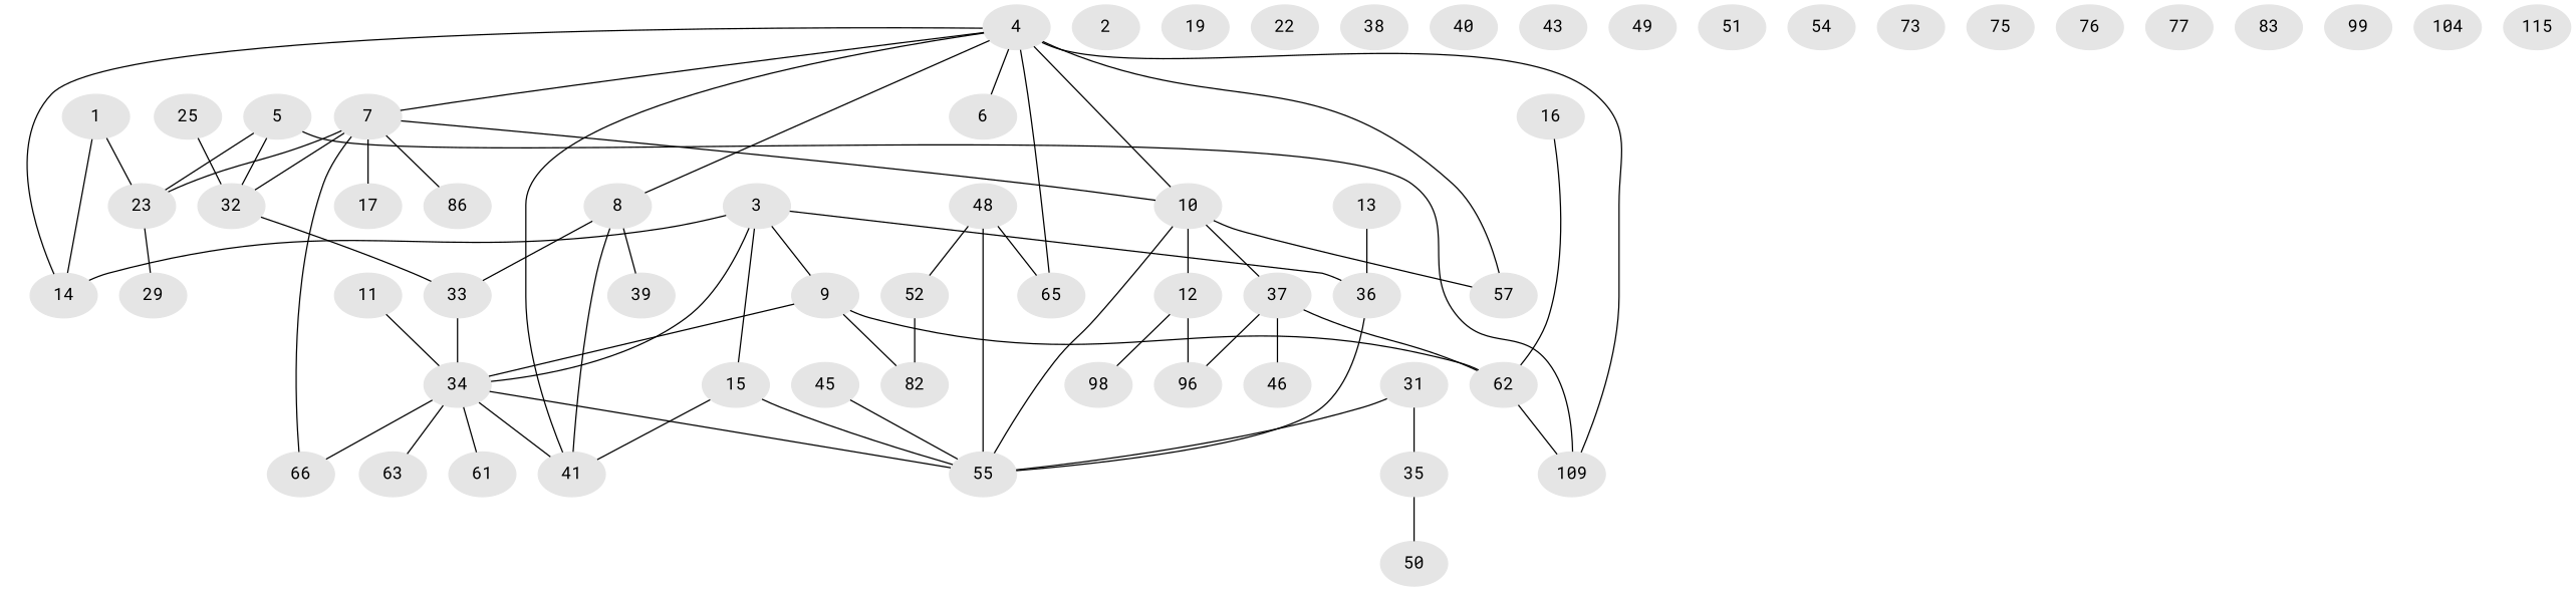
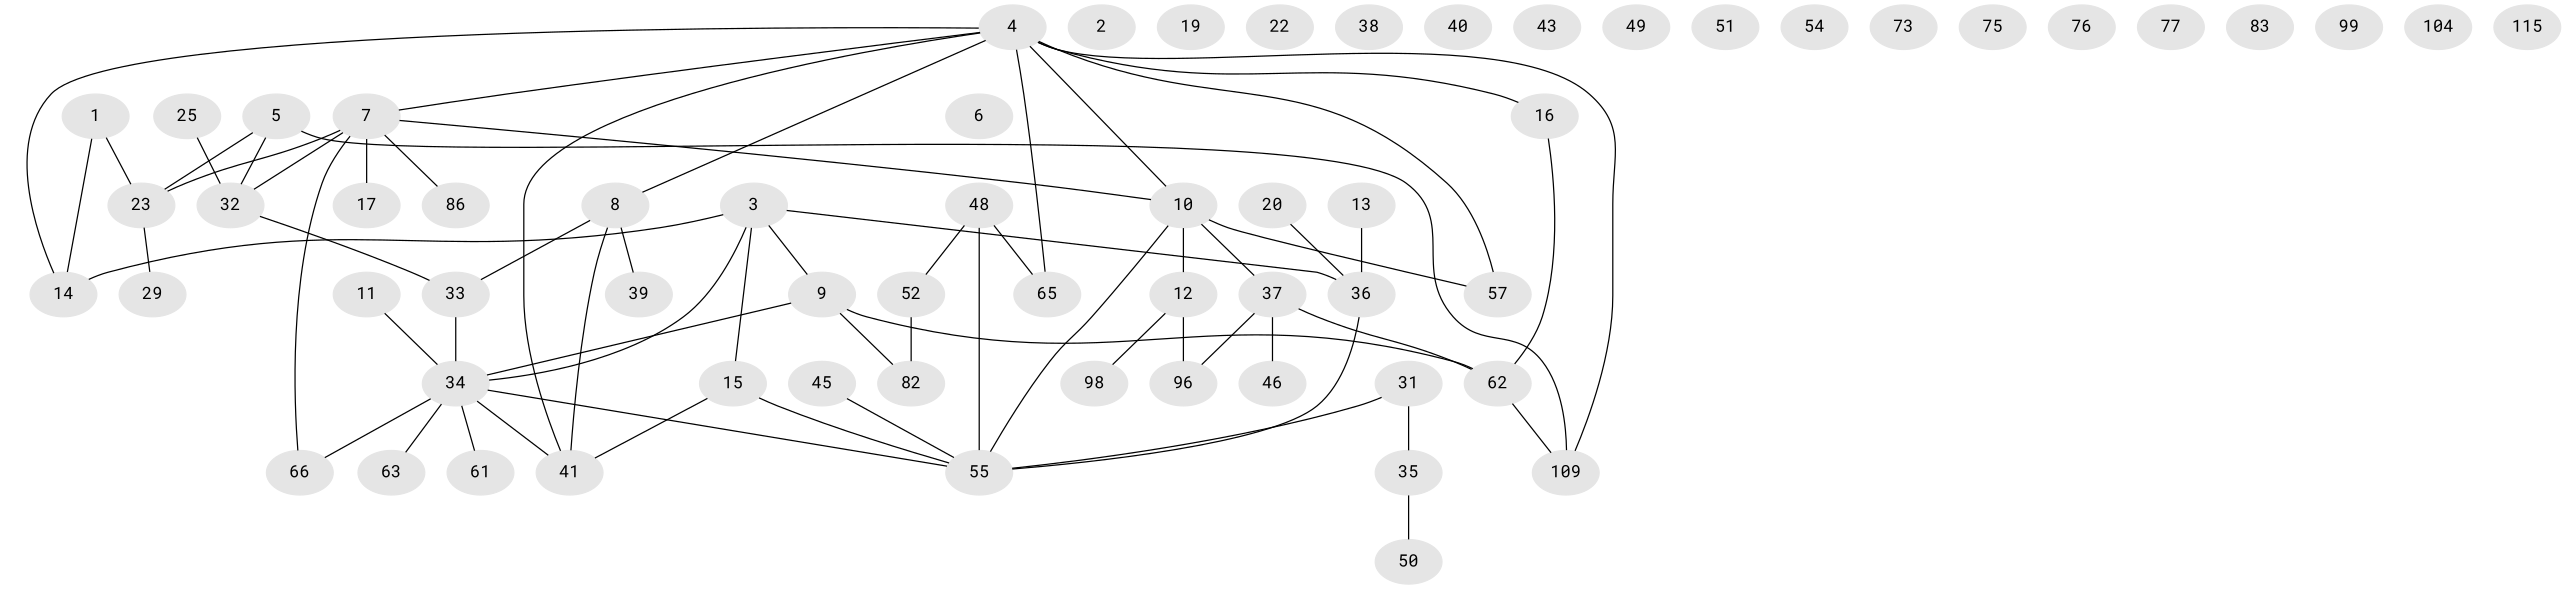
  graph {
    fontname="Roboto Mono"
    node [color=gray90 fontname="Roboto Mono" style=filled]
    edge [fontname="Roboto Mono"]
    1 [super="+36+81"]
    14
    23 [super="+107+64"]
    29
    2
    3 [super="+123+47"]
    9 [super="+28"]
    15 [super="+30"]
    n9 [label=36 super="+72+44"]
    34 [super="+87+59+85+68"]
    62 [super="+84+90"]
    82
    41 [super="+112"]
    55 [super="+58"]
    66
    61
    63 [super="+105"]
    4 [super="+71+92+18+122"]
    7 [super="+89+95"]
    8 [super="+74+67"]
    10 [super="+24+97"]
    16 [super="+27"]
    57 [super="+118"]
    65 [super="+70"]
    109 [super="+114"]
    32 [super="+69"]
    17
    86
    33 [super="+102"]
    39
    12 [super="+127+56+94"]
    37 [super="+78"]
    5 [super="+21"]
    6 [super="+42"]
    96 [super="+121"]
    98
    46
    11
    13
    19 [super="+53"]
+   20
    22
    25 [super="+100"]
    35 [super="+93+60"]
    50
    31
    38
    40
    43
    45
    52 [super="+79"]
    48
    49
    51
    54
    73
    75
    76
    77
    83
    99
    104
    115
    1 -- 14
    1 -- 23
    23 -- 29
    3 -- 14
    3 -- 9
    3 -- 15
    3 -- n9
    3 -- 34
    9 -- 34
    9 -- 62
    9 -- 82
    15 -- 41
    15 -- 55
    n9 -- 55
    34 -- 41
    34 -- 55
    34 -- 66
    34 -- 61
    34 -- 63
    62 -- 109
    4 -- 14
    4 -- 41
    4 -- 7
    4 -- 8
    4 -- 10
-   4 -- 6
+   4 -- 16
    4 -- 57
    4 -- 65
    4 -- 109
    7 -- 23
    7 -- 66
    7 -- 10
    7 -- 32
    7 -- 17
    7 -- 86
    8 -- 41
    8 -- 33
    8 -- 39
    10 -- 55
    10 -- 57
    10 -- 12
    10 -- 37 [weight=2]
    16 -- 62
    32 -- 33
    33 -- 34
    12 -- 96
    12 -- 98
    37 -- 62
    37 -- 96
    37 -- 46
    5 -- 23
    5 -- 109
    5 -- 32
    11 -- 34
    13 -- n9
+   20 -- n9
    25 -- 32
    35 -- 50
    31 -- 55
    31 -- 35
    45 -- 55
    52 -- 82 [weight=2]
    48 -- 55
    48 -- 65
    48 -- 52
  }
